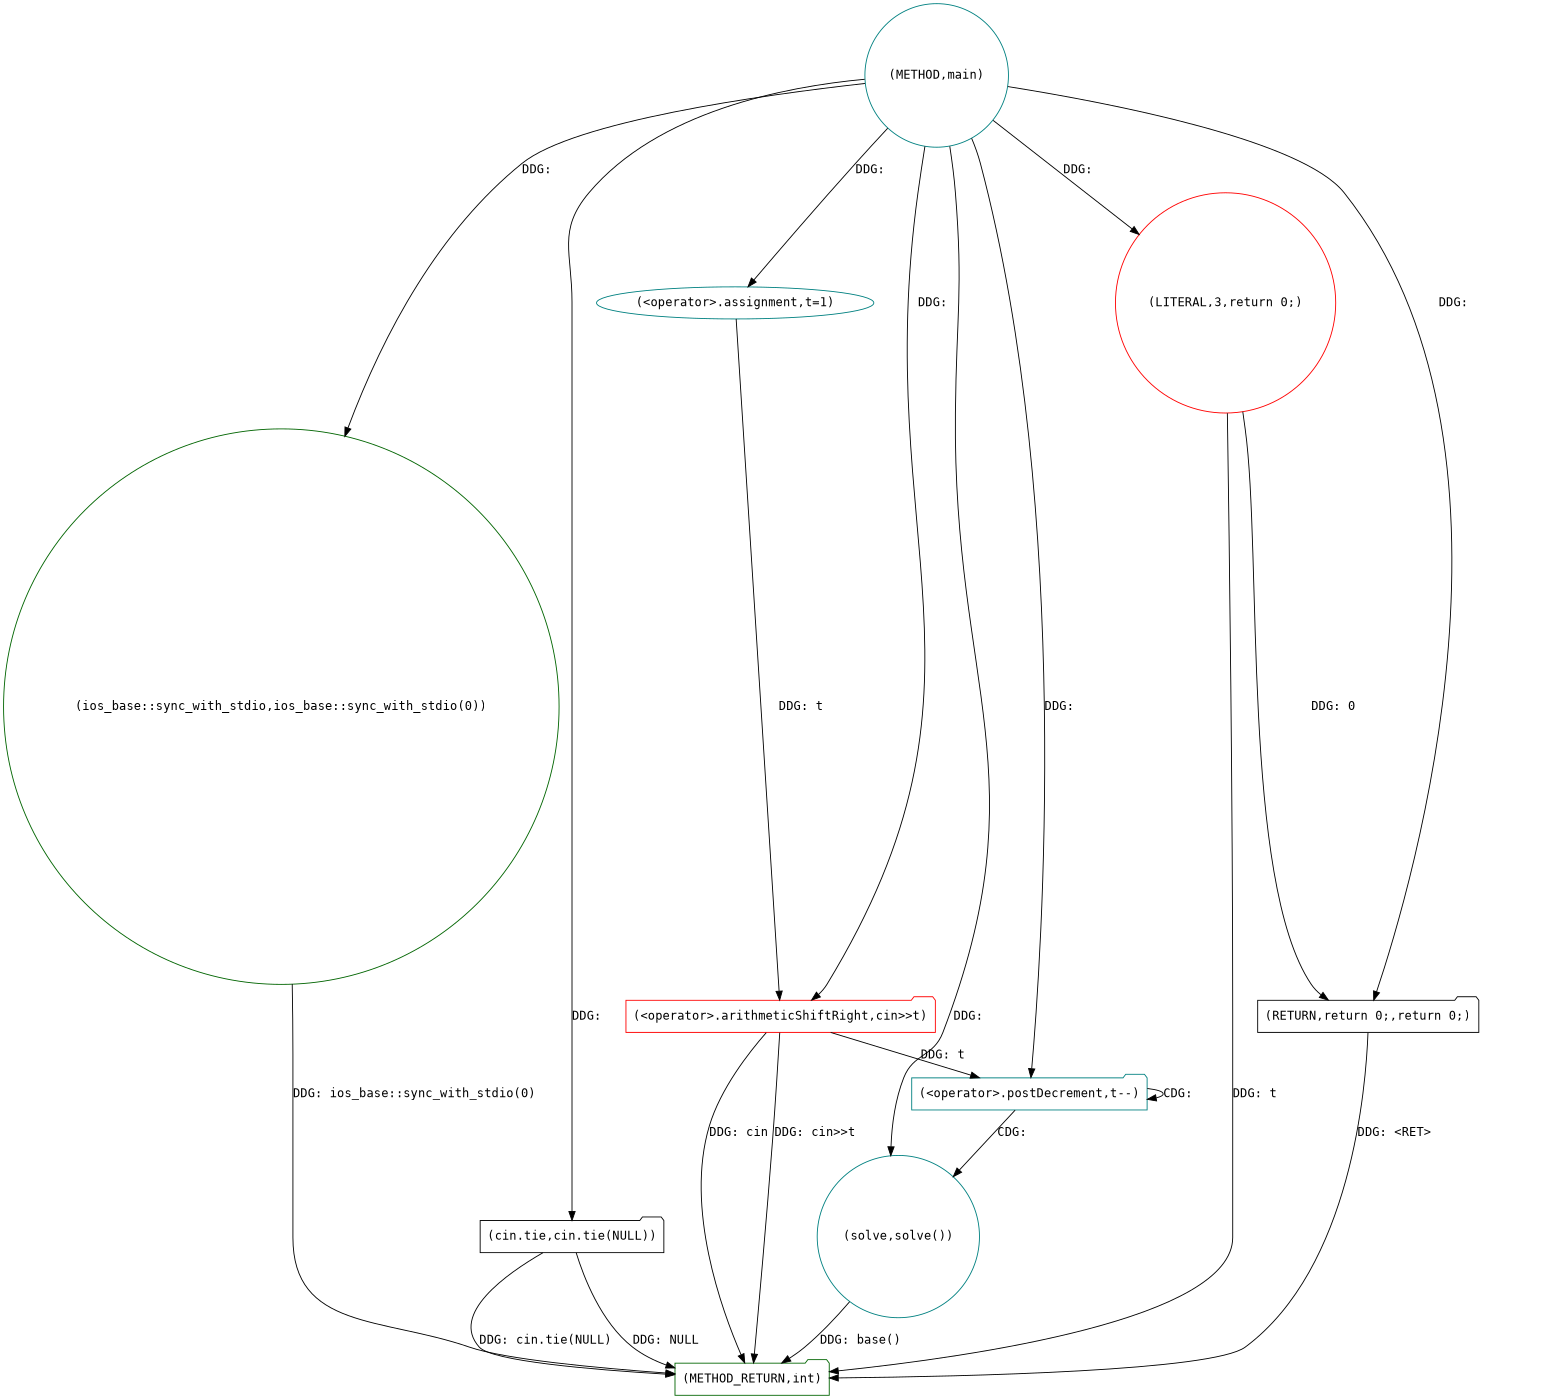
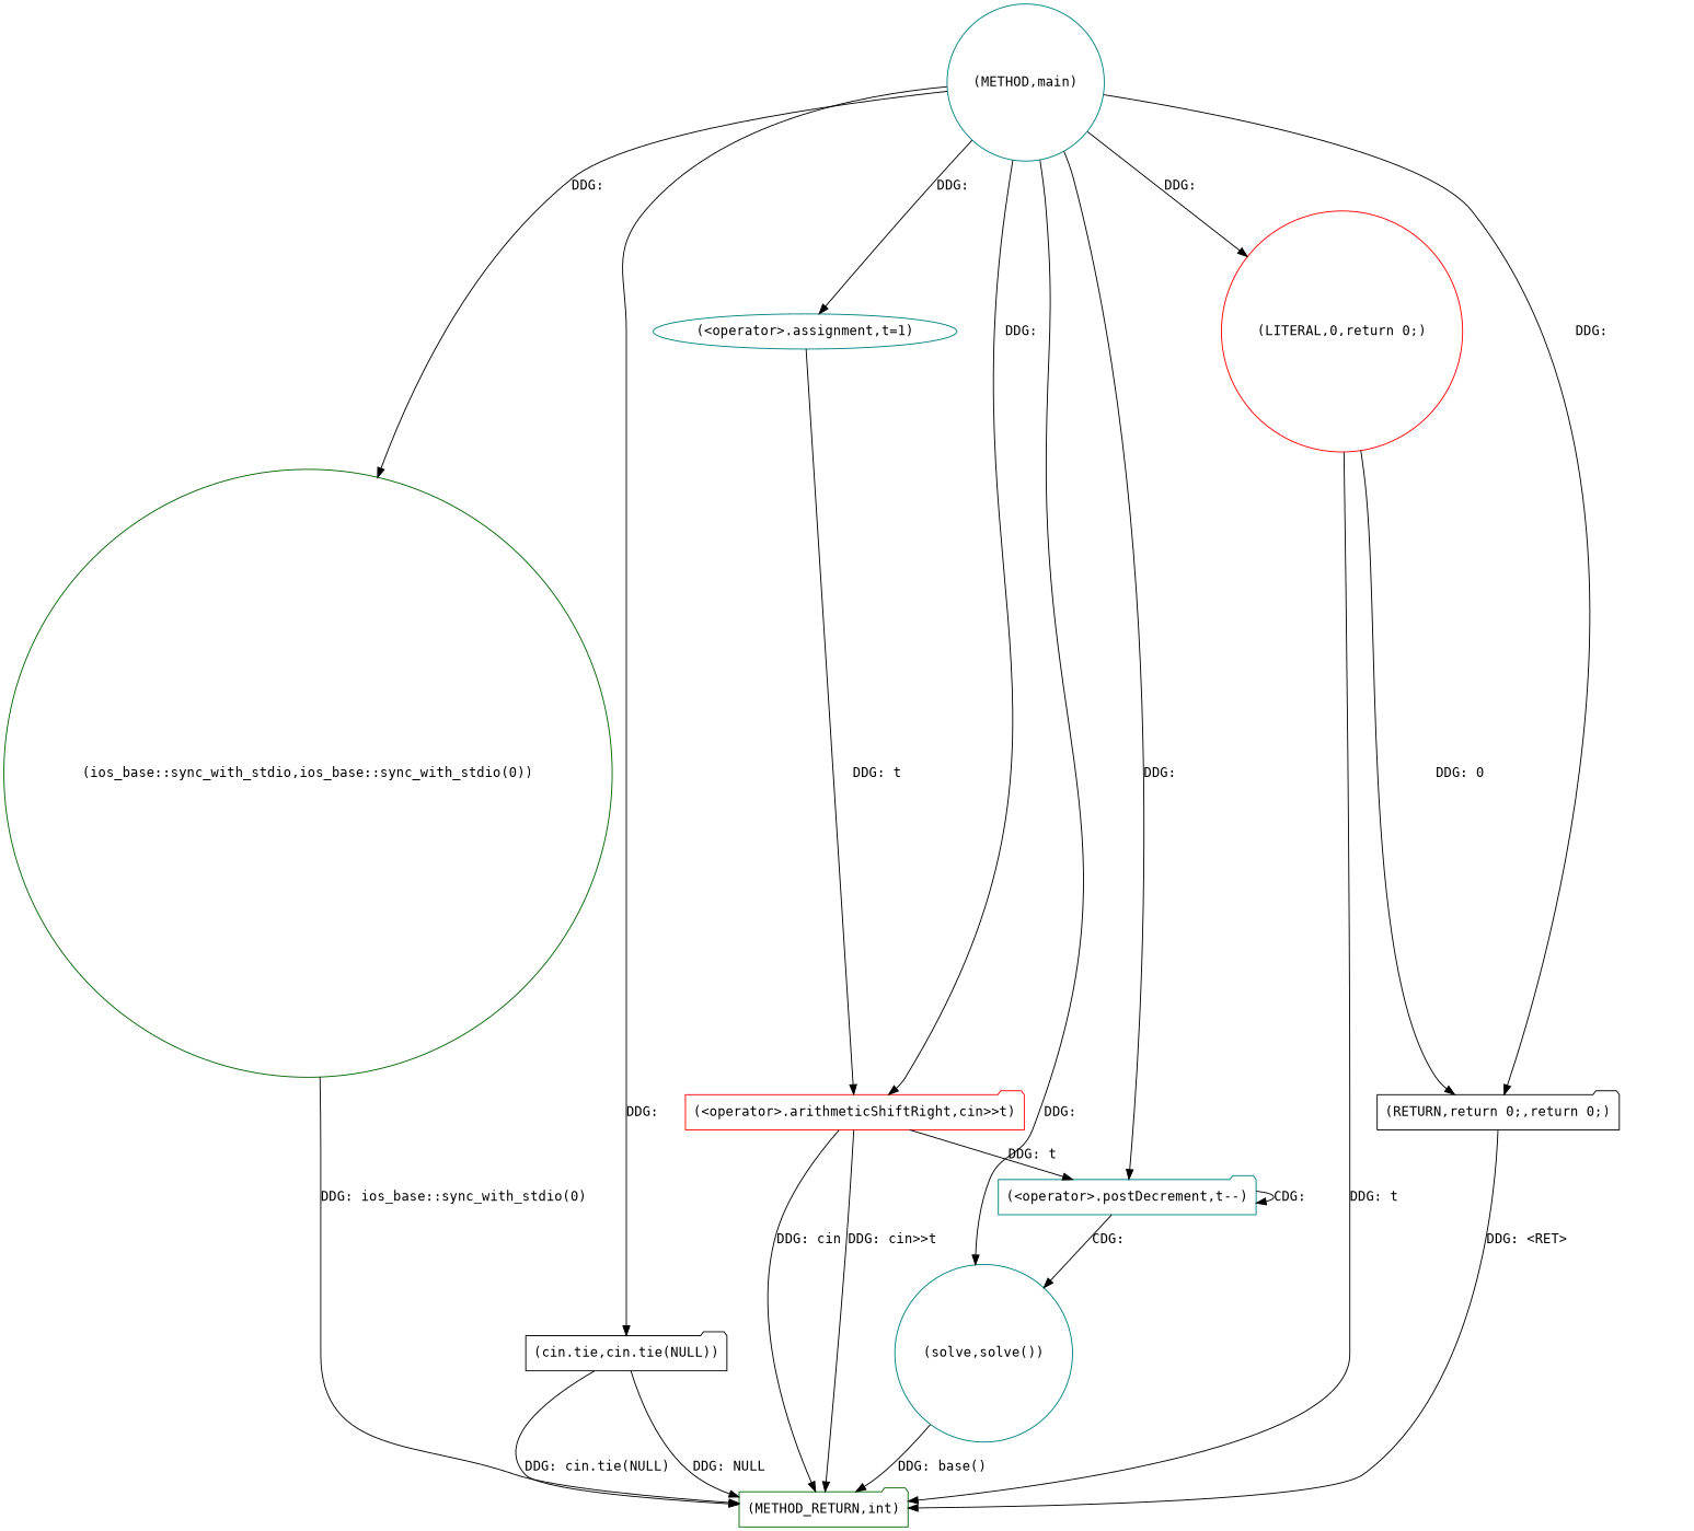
  digraph {
    fontname="DejaVu Sans Mono"
    node [color=teal fontname="DejaVu Sans Mono" shape=folder]
    edge [fontname="DejaVu Sans Mono"]
    n1 [label="(METHOD,main)" shape=circle]
    n2 [color=darkgreen label="(ios_base::sync_with_stdio,ios_base::sync_with_stdio(0))" shape=circle]
    n3 [color=black label="(cin.tie,cin.tie(NULL))"]
    n4 [label="(<operator>.assignment,t=1)" shape=ellipse]
    n5 [color=red label="(<operator>.arithmeticShiftRight,cin>>t)"]
    n6 [color=black label="(RETURN,return 0;,return 0;)"]
    n7 [label="(<operator>.postDecrement,t--)"]
-   n8 [color=red label="(LITERAL,3,return 0;)" shape=circle]
+   n8 [color=red label="(LITERAL,0,return 0;)" shape=circle]
    n9 [label="(solve,solve())" shape=circle]
    n10 [color=darkgreen label="(METHOD_RETURN,int)"]
    n1 -> n2 [label="DDG: "]
    n1 -> n3 [label="DDG: "]
    n1 -> n4 [label="DDG: "]
    n1 -> n5 [label="DDG: "]
    n1 -> n6 [label="DDG: "]
    n1 -> n7 [label="DDG: "]
    n1 -> n8 [label="DDG: "]
    n1 -> n9 [label="DDG: "]
    n2 -> n10 [label="DDG: ios_base::sync_with_stdio(0)"]
    n3 -> n10 [label="DDG: cin.tie(NULL)"]
    n3 -> n10 [label="DDG: NULL"]
    n4 -> n5 [label="DDG: t"]
    n5 -> n7 [label="DDG: t"]
    n5 -> n10 [label="DDG: cin>>t"]
    n5 -> n10 [label="DDG: cin"]
    n6 -> n10 [label="DDG: <RET>"]
    n7 -> n7 [label="CDG: "]
    n7 -> n9 [label="CDG: "]
    n8 -> n6 [label="DDG: 0"]
    n8 -> n10 [label="DDG: t"]
    n9 -> n10 [label="DDG: base()"]
  }
